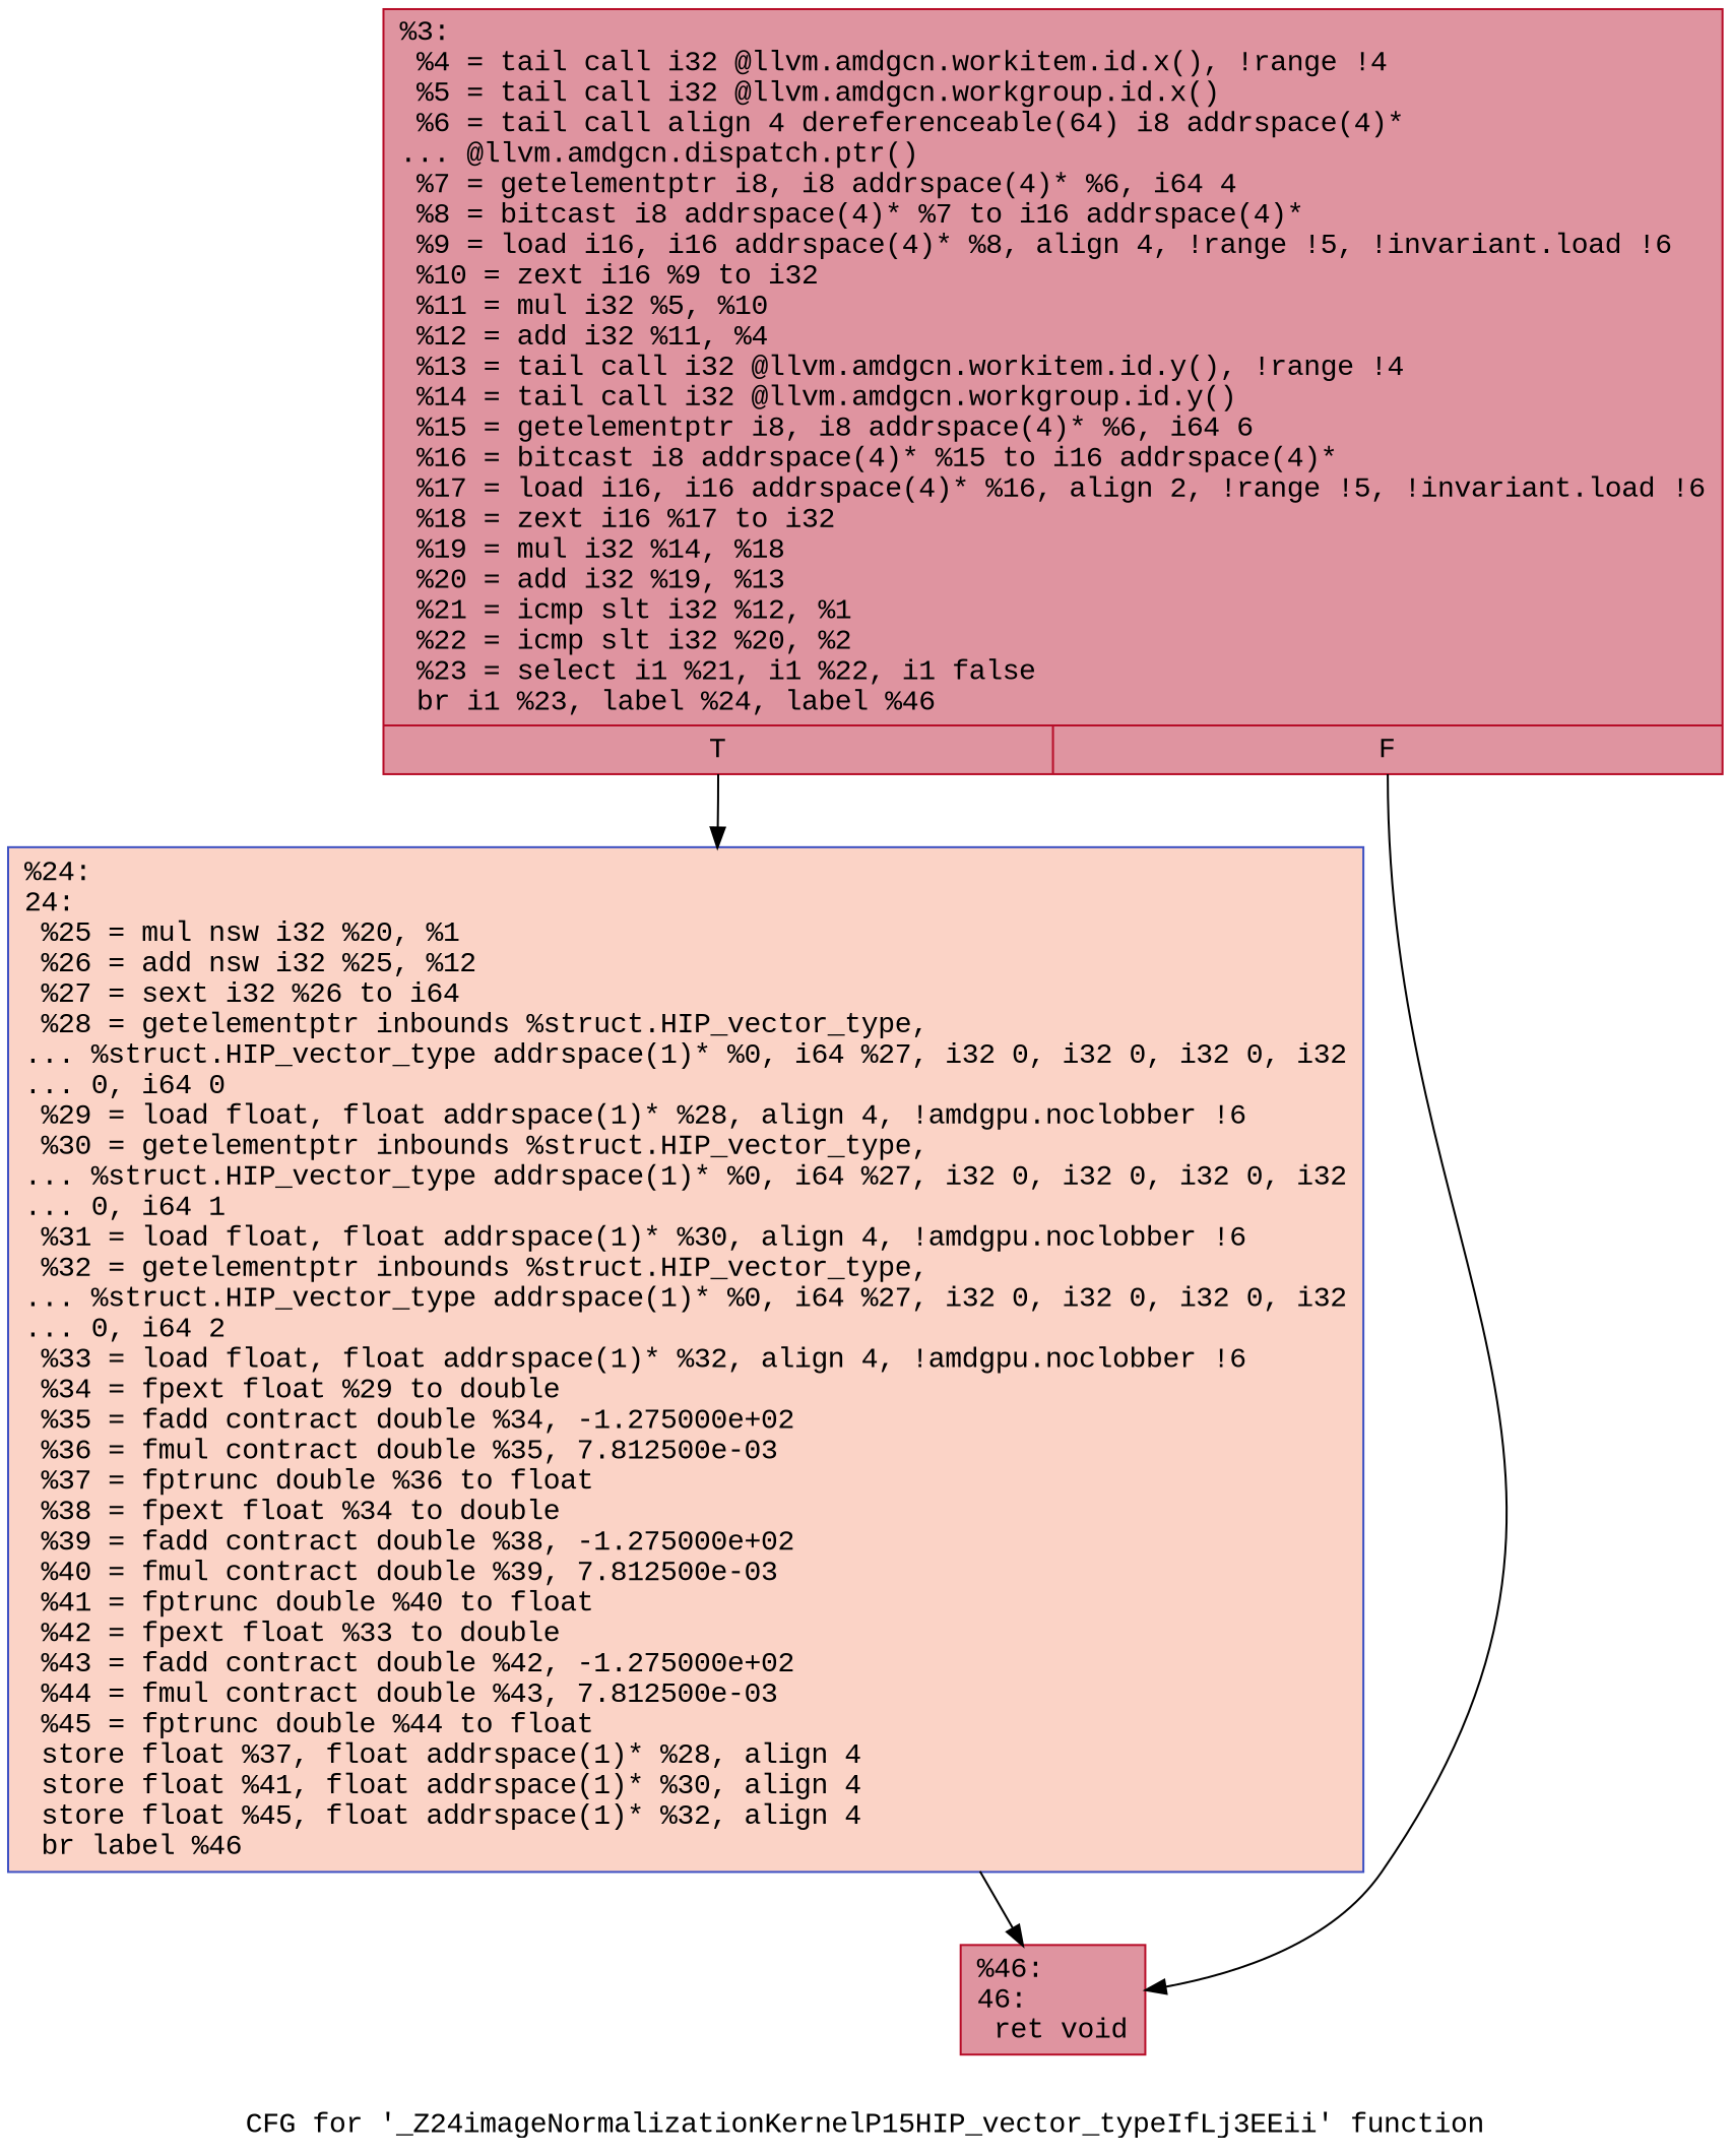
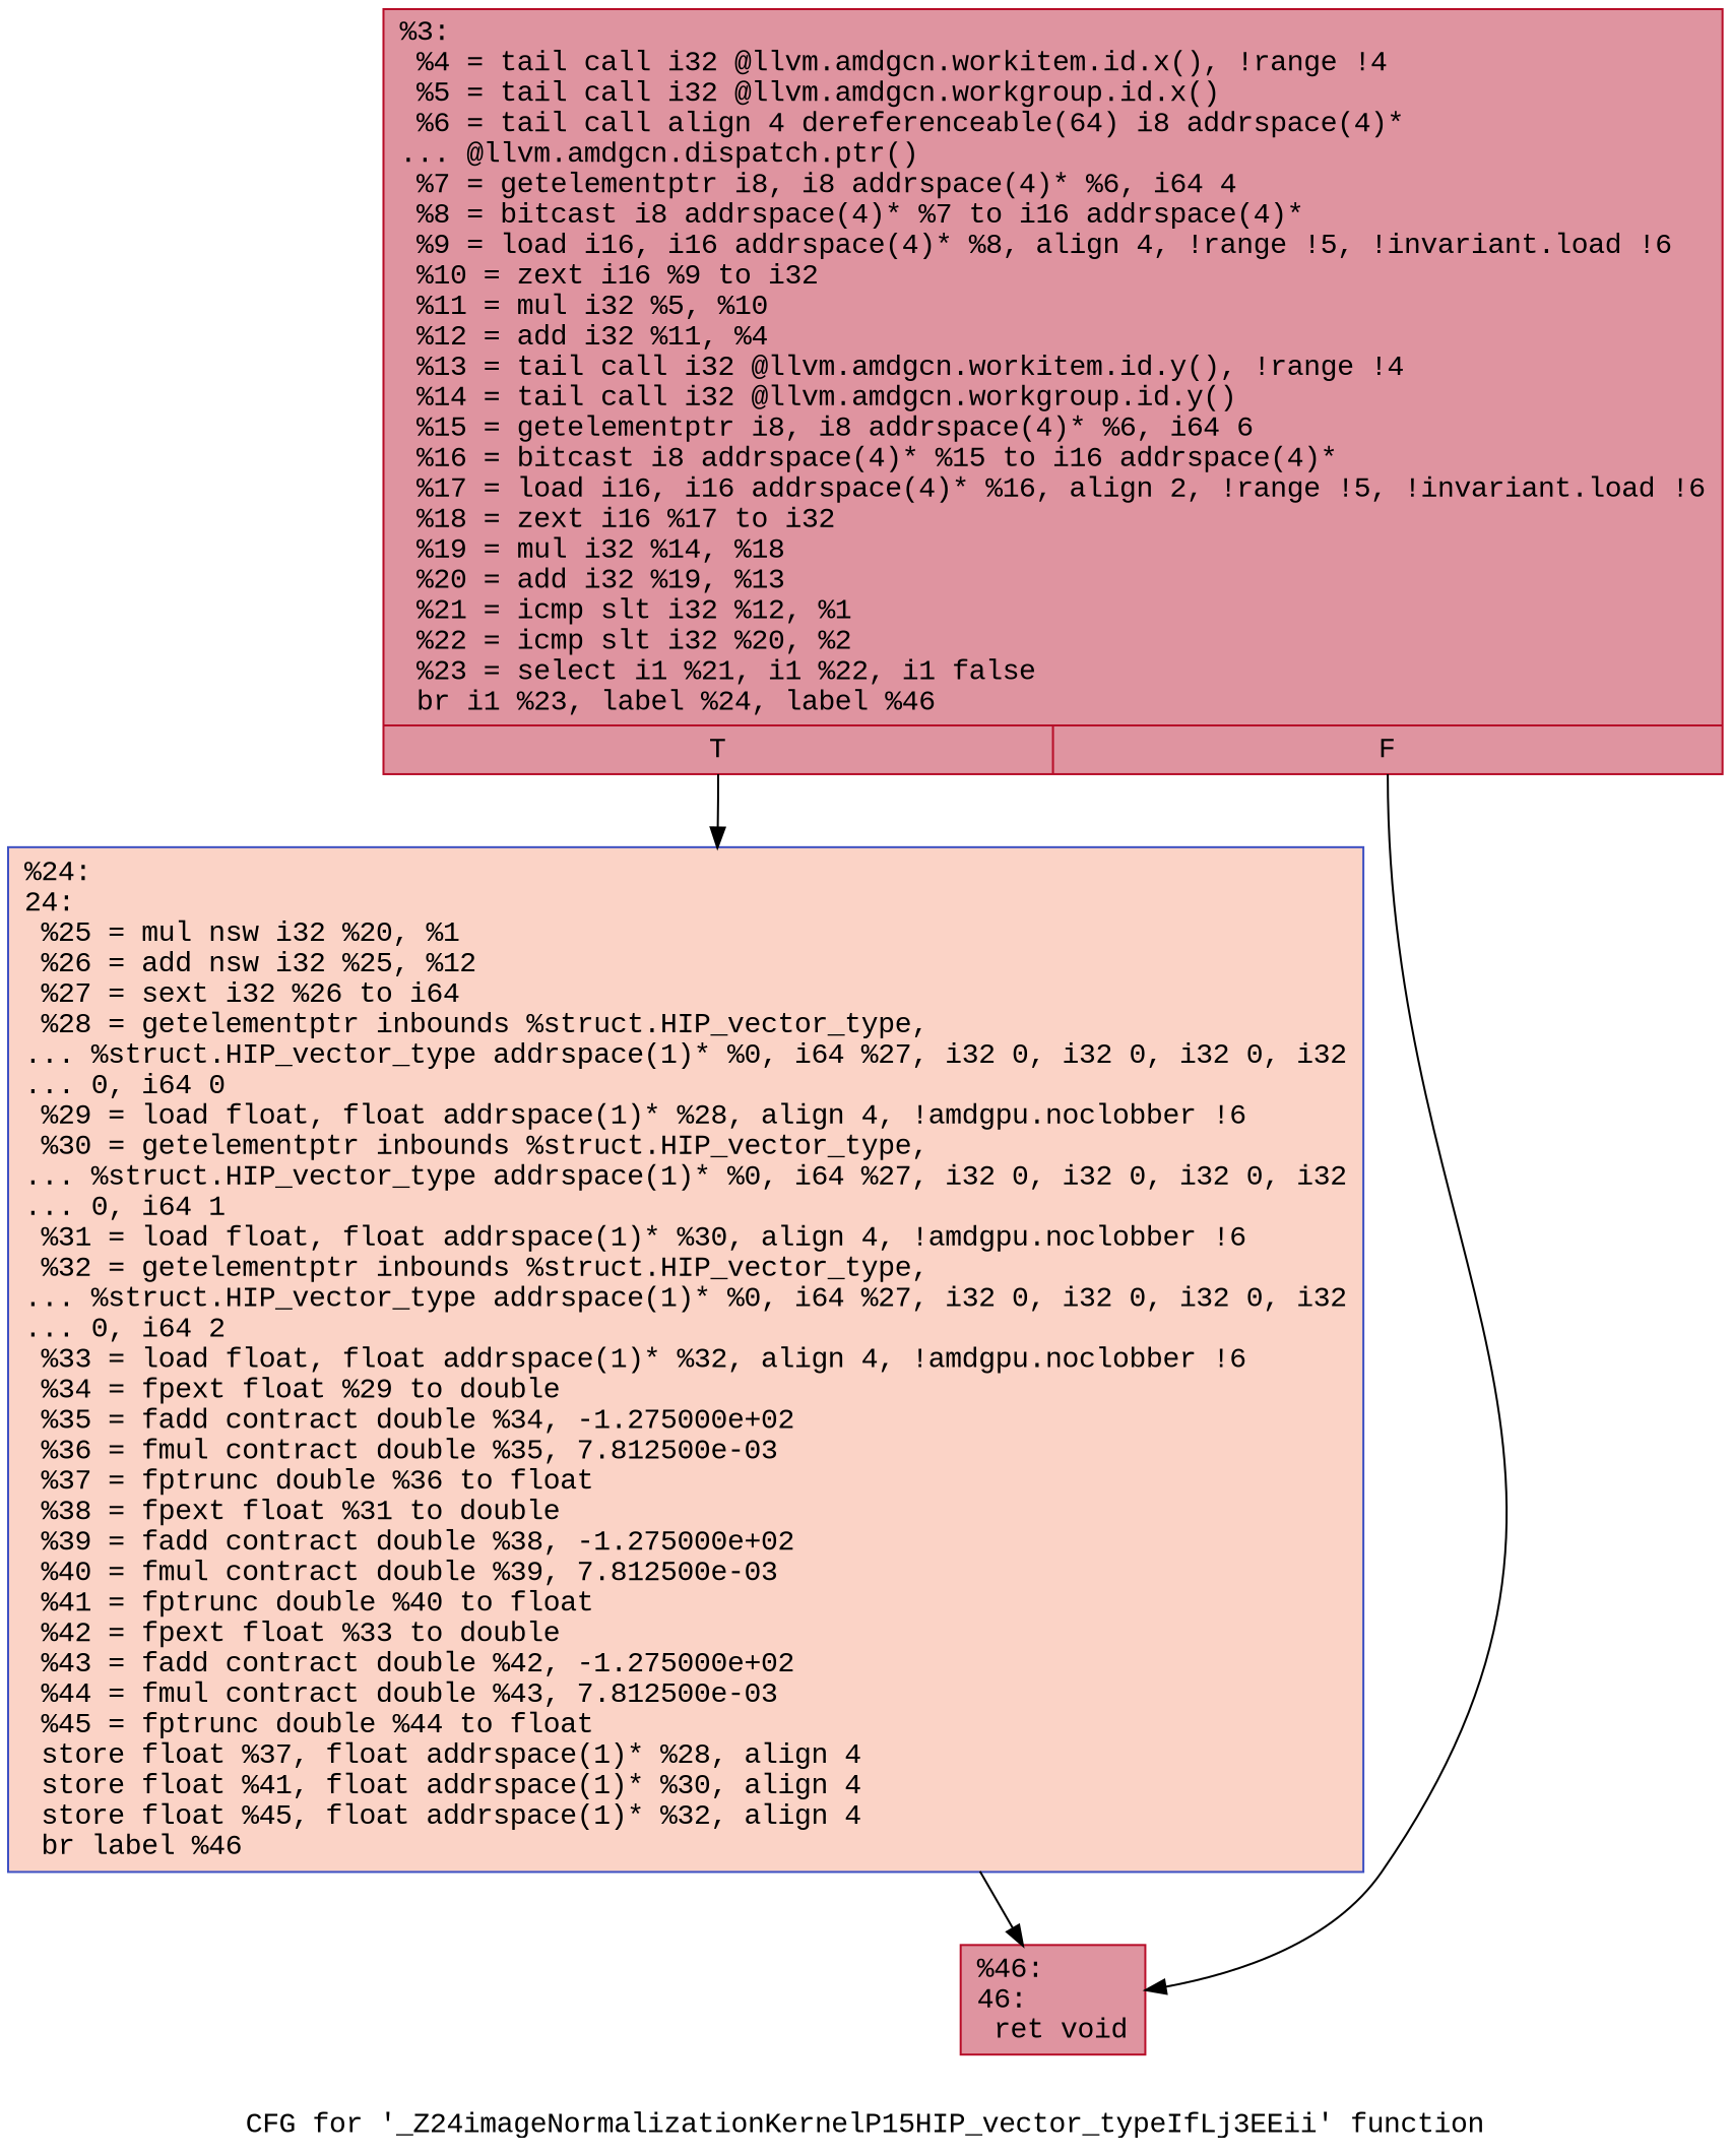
  digraph {
    label="CFG for '_Z24imageNormalizationKernelP15HIP_vector_typeIfLj3EEii' function"
    fontname="Liberation Mono"
    node [color="#b70d28ff" fillcolor="#b70d2870" shape=record style=filled fontname="Liberation Mono"]
    edge [fontname="Liberation Mono"]
    n1 [label="{%3:\l  %4 = tail call i32 @llvm.amdgcn.workitem.id.x(), !range !4\l  %5 = tail call i32 @llvm.amdgcn.workgroup.id.x()\l  %6 = tail call align 4 dereferenceable(64) i8 addrspace(4)*\l... @llvm.amdgcn.dispatch.ptr()\l  %7 = getelementptr i8, i8 addrspace(4)* %6, i64 4\l  %8 = bitcast i8 addrspace(4)* %7 to i16 addrspace(4)*\l  %9 = load i16, i16 addrspace(4)* %8, align 4, !range !5, !invariant.load !6\l  %10 = zext i16 %9 to i32\l  %11 = mul i32 %5, %10\l  %12 = add i32 %11, %4\l  %13 = tail call i32 @llvm.amdgcn.workitem.id.y(), !range !4\l  %14 = tail call i32 @llvm.amdgcn.workgroup.id.y()\l  %15 = getelementptr i8, i8 addrspace(4)* %6, i64 6\l  %16 = bitcast i8 addrspace(4)* %15 to i16 addrspace(4)*\l  %17 = load i16, i16 addrspace(4)* %16, align 2, !range !5, !invariant.load !6\l  %18 = zext i16 %17 to i32\l  %19 = mul i32 %14, %18\l  %20 = add i32 %19, %13\l  %21 = icmp slt i32 %12, %1\l  %22 = icmp slt i32 %20, %2\l  %23 = select i1 %21, i1 %22, i1 false\l  br i1 %23, label %24, label %46\l|{<s0>T|<s1>F}}"]
-   n2 [color="#3d50c3ff" fillcolor="#f59c7d70" label="{%24:\l24:                                               \l  %25 = mul nsw i32 %20, %1\l  %26 = add nsw i32 %25, %12\l  %27 = sext i32 %26 to i64\l  %28 = getelementptr inbounds %struct.HIP_vector_type,\l... %struct.HIP_vector_type addrspace(1)* %0, i64 %27, i32 0, i32 0, i32 0, i32\l... 0, i64 0\l  %29 = load float, float addrspace(1)* %28, align 4, !amdgpu.noclobber !6\l  %30 = getelementptr inbounds %struct.HIP_vector_type,\l... %struct.HIP_vector_type addrspace(1)* %0, i64 %27, i32 0, i32 0, i32 0, i32\l... 0, i64 1\l  %31 = load float, float addrspace(1)* %30, align 4, !amdgpu.noclobber !6\l  %32 = getelementptr inbounds %struct.HIP_vector_type,\l... %struct.HIP_vector_type addrspace(1)* %0, i64 %27, i32 0, i32 0, i32 0, i32\l... 0, i64 2\l  %33 = load float, float addrspace(1)* %32, align 4, !amdgpu.noclobber !6\l  %34 = fpext float %29 to double\l  %35 = fadd contract double %34, -1.275000e+02\l  %36 = fmul contract double %35, 7.812500e-03\l  %37 = fptrunc double %36 to float\l  %38 = fpext float %34 to double\l  %39 = fadd contract double %38, -1.275000e+02\l  %40 = fmul contract double %39, 7.812500e-03\l  %41 = fptrunc double %40 to float\l  %42 = fpext float %33 to double\l  %43 = fadd contract double %42, -1.275000e+02\l  %44 = fmul contract double %43, 7.812500e-03\l  %45 = fptrunc double %44 to float\l  store float %37, float addrspace(1)* %28, align 4\l  store float %41, float addrspace(1)* %30, align 4\l  store float %45, float addrspace(1)* %32, align 4\l  br label %46\l}"]
+   n2 [color="#3d50c3ff" fillcolor="#f59c7d70" label="{%24:\l24:                                               \l  %25 = mul nsw i32 %20, %1\l  %26 = add nsw i32 %25, %12\l  %27 = sext i32 %26 to i64\l  %28 = getelementptr inbounds %struct.HIP_vector_type,\l... %struct.HIP_vector_type addrspace(1)* %0, i64 %27, i32 0, i32 0, i32 0, i32\l... 0, i64 0\l  %29 = load float, float addrspace(1)* %28, align 4, !amdgpu.noclobber !6\l  %30 = getelementptr inbounds %struct.HIP_vector_type,\l... %struct.HIP_vector_type addrspace(1)* %0, i64 %27, i32 0, i32 0, i32 0, i32\l... 0, i64 1\l  %31 = load float, float addrspace(1)* %30, align 4, !amdgpu.noclobber !6\l  %32 = getelementptr inbounds %struct.HIP_vector_type,\l... %struct.HIP_vector_type addrspace(1)* %0, i64 %27, i32 0, i32 0, i32 0, i32\l... 0, i64 2\l  %33 = load float, float addrspace(1)* %32, align 4, !amdgpu.noclobber !6\l  %34 = fpext float %29 to double\l  %35 = fadd contract double %34, -1.275000e+02\l  %36 = fmul contract double %35, 7.812500e-03\l  %37 = fptrunc double %36 to float\l  %38 = fpext float %31 to double\l  %39 = fadd contract double %38, -1.275000e+02\l  %40 = fmul contract double %39, 7.812500e-03\l  %41 = fptrunc double %40 to float\l  %42 = fpext float %33 to double\l  %43 = fadd contract double %42, -1.275000e+02\l  %44 = fmul contract double %43, 7.812500e-03\l  %45 = fptrunc double %44 to float\l  store float %37, float addrspace(1)* %28, align 4\l  store float %41, float addrspace(1)* %30, align 4\l  store float %45, float addrspace(1)* %32, align 4\l  br label %46\l}"]
    n3 [label="{%46:\l46:                                               \l  ret void\l}"]
    n1 -> n2 [tailport=s0]
    n1 -> n3 [tailport=s1]
    n2 -> n3
  }
